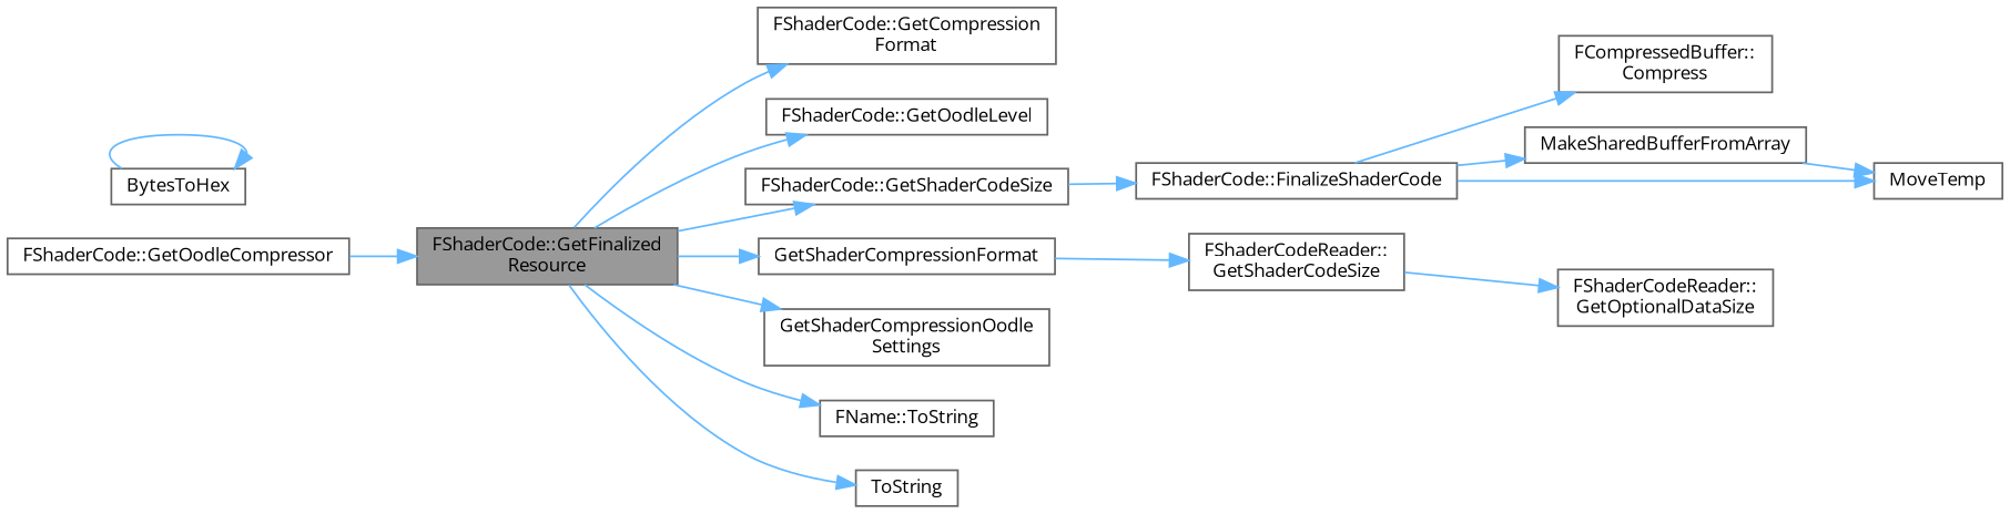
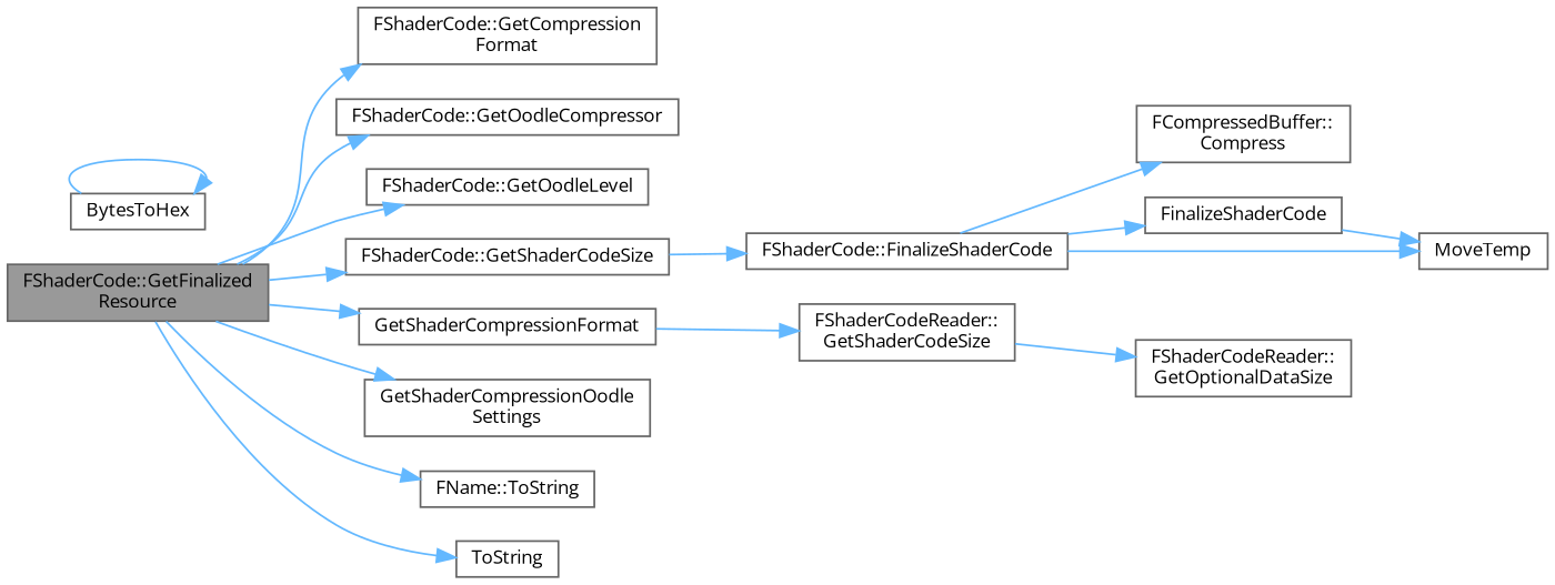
  digraph {
    fontname="Open Sans"
    rankdir=LR
    node [color=grey40 fillcolor=white fontname="Open Sans" fontsize=10 shape=box style=filled]
    edge [color=steelblue1 fontname="Open Sans" fontsize=10 labelfontname=Helvetica labelfontsize=10 style=solid]
    n1 [color=gray40 fillcolor=grey60 fontcolor=black height=0.2 label="FShaderCode::GetFinalized\lResource" width=0.4]
    n2 [height=0.2 label="FShaderCode::GetCompression\lFormat" width=0.4]
    n3 [height=0.2 label="FShaderCode::GetOodleCompressor" width=0.4]
    n4 [height=0.2 label="FShaderCode::GetOodleLevel" width=0.4]
    n5 [height=0.2 label="FShaderCode::GetShaderCodeSize" width=0.4]
    n6 [height=0.2 label=GetShaderCompressionFormat width=0.4]
    n7 [height=0.2 label="GetShaderCompressionOodle\lSettings" width=0.4]
    n8 [height=0.2 label="FName::ToString" width=0.4]
    n9 [height=0.2 label=ToString width=0.4]
    n10 [height=0.2 label="FShaderCode::FinalizeShaderCode" width=0.4]
    n11 [height=0.2 label="FShaderCodeReader::\lGetShaderCodeSize" width=0.4]
    n12 [height=0.2 label="FCompressedBuffer::\lCompress" width=0.4]
-   n13 [height=0.2 label=MakeSharedBufferFromArray width=0.4]
+   n13 [height=0.2 label=FinalizeShaderCode width=0.4]
    n14 [height=0.2 label=MoveTemp width=0.4]
    n15 [height=0.2 label="FShaderCodeReader::\lGetOptionalDataSize" width=0.4]
    n16 [height=0.2 label=BytesToHex width=0.4]
    n1 -> n2
-   n3 -> n1
+   n1 -> n3
    n1 -> n4
    n1 -> n5
    n1 -> n6
    n1 -> n7
    n1 -> n8
    n1 -> n9
    n5 -> n10
    n6 -> n11
    n10 -> n12
    n10 -> n13
    n10 -> n14
    n11 -> n15
    n13 -> n14
    n16 -> n16
  }
